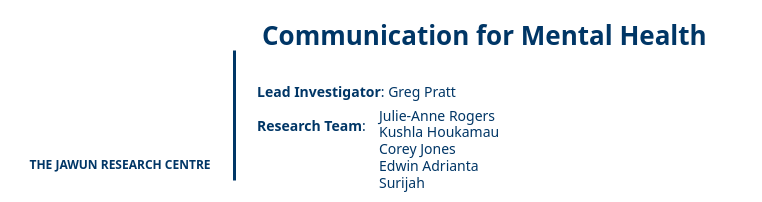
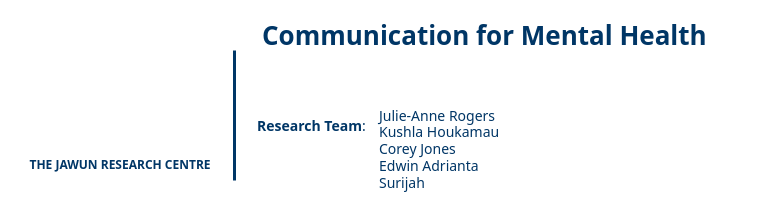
  <mxCell id="0" />
  <mxCell id="1" parent="0" />
  <mxCell id="2" value="" style="shape=image;verticalLabelPosition=bottom;labelBackgroundColor=default;verticalAlign=top;aspect=fixed;imageAspect=0;image=https://upload.wikimedia.org/wikipedia/en/thumb/c/cc/CQUniversity_Australia_logo.svg/1200px-CQUniversity_Australia_logo.svg.png;" vertex="1" parent="1"><mxGeometry x="30" y="20" width="190.16" height="116.95" as="geometry" /></mxCell>
  <mxCell id="3" value="Communication for Mental Health&amp;nbsp;" style="text;html=1;align=left;verticalAlign=middle;whiteSpace=wrap;rounded=0;fontFamily=Segoe UI;fontSize=26;fontStyle=1;fontColor=#003666;" vertex="1" parent="1"><mxGeometry x="260" y="20" width="480" height="30" as="geometry" /></mxCell>
  <mxCell id="4" value="" style="endArrow=none;html=1;rounded=0;strokeColor=#003666;strokeWidth=3;" edge="1" parent="1"><mxGeometry width="50" height="50" relative="1" as="geometry"><mxPoint x="234" y="180" as="sourcePoint" /><mxPoint x="234" y="50" as="targetPoint" /></mxGeometry></mxCell>
- <mxCell id="5" value="&lt;b style=&quot;font-size: 14px;&quot;&gt;Lead Investigator&lt;/b&gt;: Greg Pratt" style="text;html=1;align=left;verticalAlign=middle;whiteSpace=wrap;rounded=0;fontFamily=Segoe UI;fontColor=#003666;fontSize=14;" vertex="1" parent="1"><mxGeometry x="255" y="77" width="270" height="30" as="geometry" /></mxCell>
  <mxCell id="6" value="&lt;b style=&quot;font-size: 14px;&quot;&gt;Research Team&lt;/b&gt;:&lt;div&gt;&lt;br&gt;&lt;/div&gt;" style="text;html=1;align=left;verticalAlign=middle;whiteSpace=wrap;rounded=0;fontFamily=Segoe UI;fontColor=#003666;fontSize=14;" vertex="1" parent="1"><mxGeometry x="255" y="117" width="125" height="33" as="geometry" /></mxCell>
  <mxCell id="7" value="THE JAWUN RESEARCH CENTRE" style="text;html=1;align=center;verticalAlign=middle;whiteSpace=wrap;rounded=0;fontStyle=1;fontFamily=Segoe UI;fontColor=#003666;" vertex="1" parent="1"><mxGeometry x="20.16" y="150" width="200" height="30" as="geometry" /></mxCell>
  <mxCell id="8" value="&lt;div&gt;&lt;div&gt;Julie-Anne Rogers&lt;/div&gt;&lt;div&gt;Kushla Houkamau&lt;br&gt;Corey Jones&lt;/div&gt;&lt;div&gt;Edwin Adrianta Surijah&lt;/div&gt;&lt;/div&gt;" style="text;html=1;align=left;verticalAlign=middle;whiteSpace=wrap;rounded=0;fontFamily=Segoe UI;fontColor=#003666;fontSize=14;" vertex="1" parent="1"><mxGeometry x="377" y="117" width="150" height="63" as="geometry" /></mxCell>
